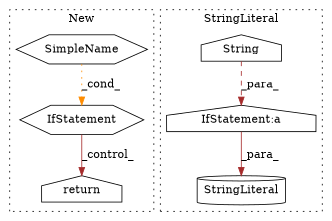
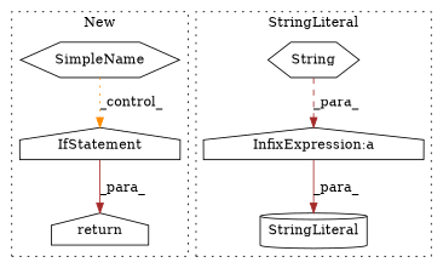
  digraph {
    node [shape=house]
    edge [color=brown style=solid]
    n1 [a=41 l=7 label=return s=19212]
-   n2 [a=25 l="4,2" label=IfStatement s="19149,19157" shape=hexagon]
+   n2 [a=25 l="4,2" label=IfStatement s="19149,19157"]
    n3 [a=42 label=SimpleName shape=hexagon]
-   n4 [a=32 l="7,1" label=String s="19050,19062"]
-   n5 [a=27 l=3 label="IfStatement:a" s=19047]
+   n4 [a=32 l="7,1" label=String s="19050,19062" shape=hexagon]
+   n5 [a=27 l=3 label="InfixExpression:a" s=19047]
    n6 [a=45 l=5 label=StringLiteral s=19042 shape=cylinder]
    subgraph cluster_1 {
      label=New
      style=dotted
      n1
      n2
      n3
    }
    subgraph cluster_2 {
      label=StringLiteral
      style=dotted
      n4
      n5
      n6
    }
-   n2 -> n1 [label=_control_]
-   n3 -> n2 [color=darkorange label=_cond_ style=dotted]
+   n2 -> n1 [label=_para_]
+   n3 -> n2 [color=darkorange label=_control_ style=dotted]
    n4 -> n5 [label=_para_ style=dashed]
    n5 -> n6 [label=_para_]
  }
